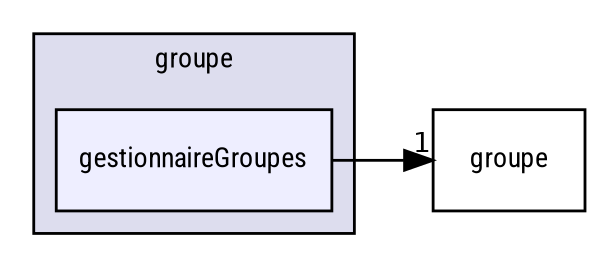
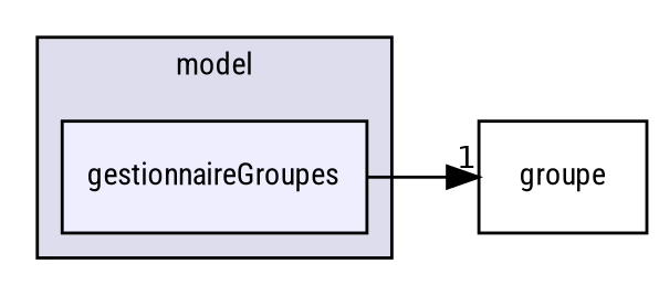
  digraph {
    compound=true
    rankdir=LR
    fontname="Roboto Condensed"
    node [fontname="Roboto Condensed" fontsize=10 shape=box]
    n1 [fillcolor="#eeeeff" label=gestionnaireGroupes pencolor=black style=filled]
    n2 [label=groupe]
    subgraph cluster_1 {
      bgcolor="#ddddee"
      fontsize=10
-     label=groupe
+     label=model
      pencolor=black
      n1
    }
    n1 -> n2 [headlabel=1 labeldistance=1.5 labelfontname=Helvetica labelfontsize=10 fontname="Roboto Condensed"]
  }
